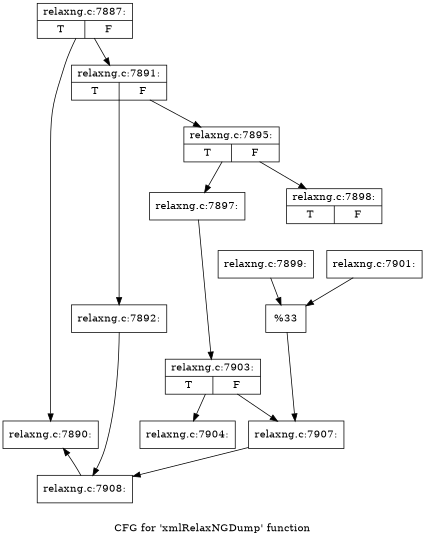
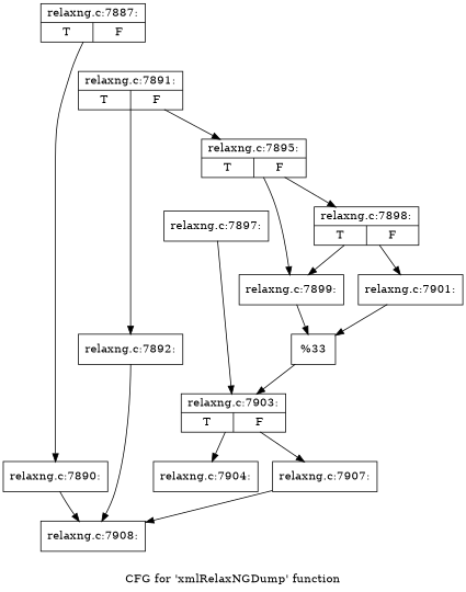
  digraph {
    label="CFG for 'xmlRelaxNGDump' function"
    node [shape=record]
    n1 [label="{relaxng.c:7887:|{<s0>T|<s1>F}}"]
    n2 [label="{relaxng.c:7890:}"]
    n3 [label="{relaxng.c:7891:|{<s0>T|<s1>F}}"]
    n4 [label="{relaxng.c:7908:}"]
    n5 [label="{relaxng.c:7892:}"]
    n6 [label="{relaxng.c:7895:|{<s0>T|<s1>F}}"]
    n7 [label="{relaxng.c:7897:}"]
    n8 [label="{relaxng.c:7898:|{<s0>T|<s1>F}}"]
    n9 [label="{relaxng.c:7903:|{<s0>T|<s1>F}}"]
    n10 [label="{relaxng.c:7899:}"]
    n11 [label="{relaxng.c:7901:}"]
    n12 [label="{relaxng.c:7904:}"]
    n13 [label="{relaxng.c:7907:}"]
    n14 [label="{%33}"]
    n1 -> n2
-   n1 -> n3
-   n4 -> n2
+   n2 -> n4
    n3 -> n5
    n3 -> n6
    n5 -> n4
-   n6 -> n7
+   n6 -> n10
    n6 -> n8
    n7 -> n9
+   n8 -> n10
+   n8 -> n11
    n9 -> n12
    n9 -> n13
    n10 -> n14
    n11 -> n14
    n13 -> n4
-   n14 -> n13
+   n14 -> n9
  }
